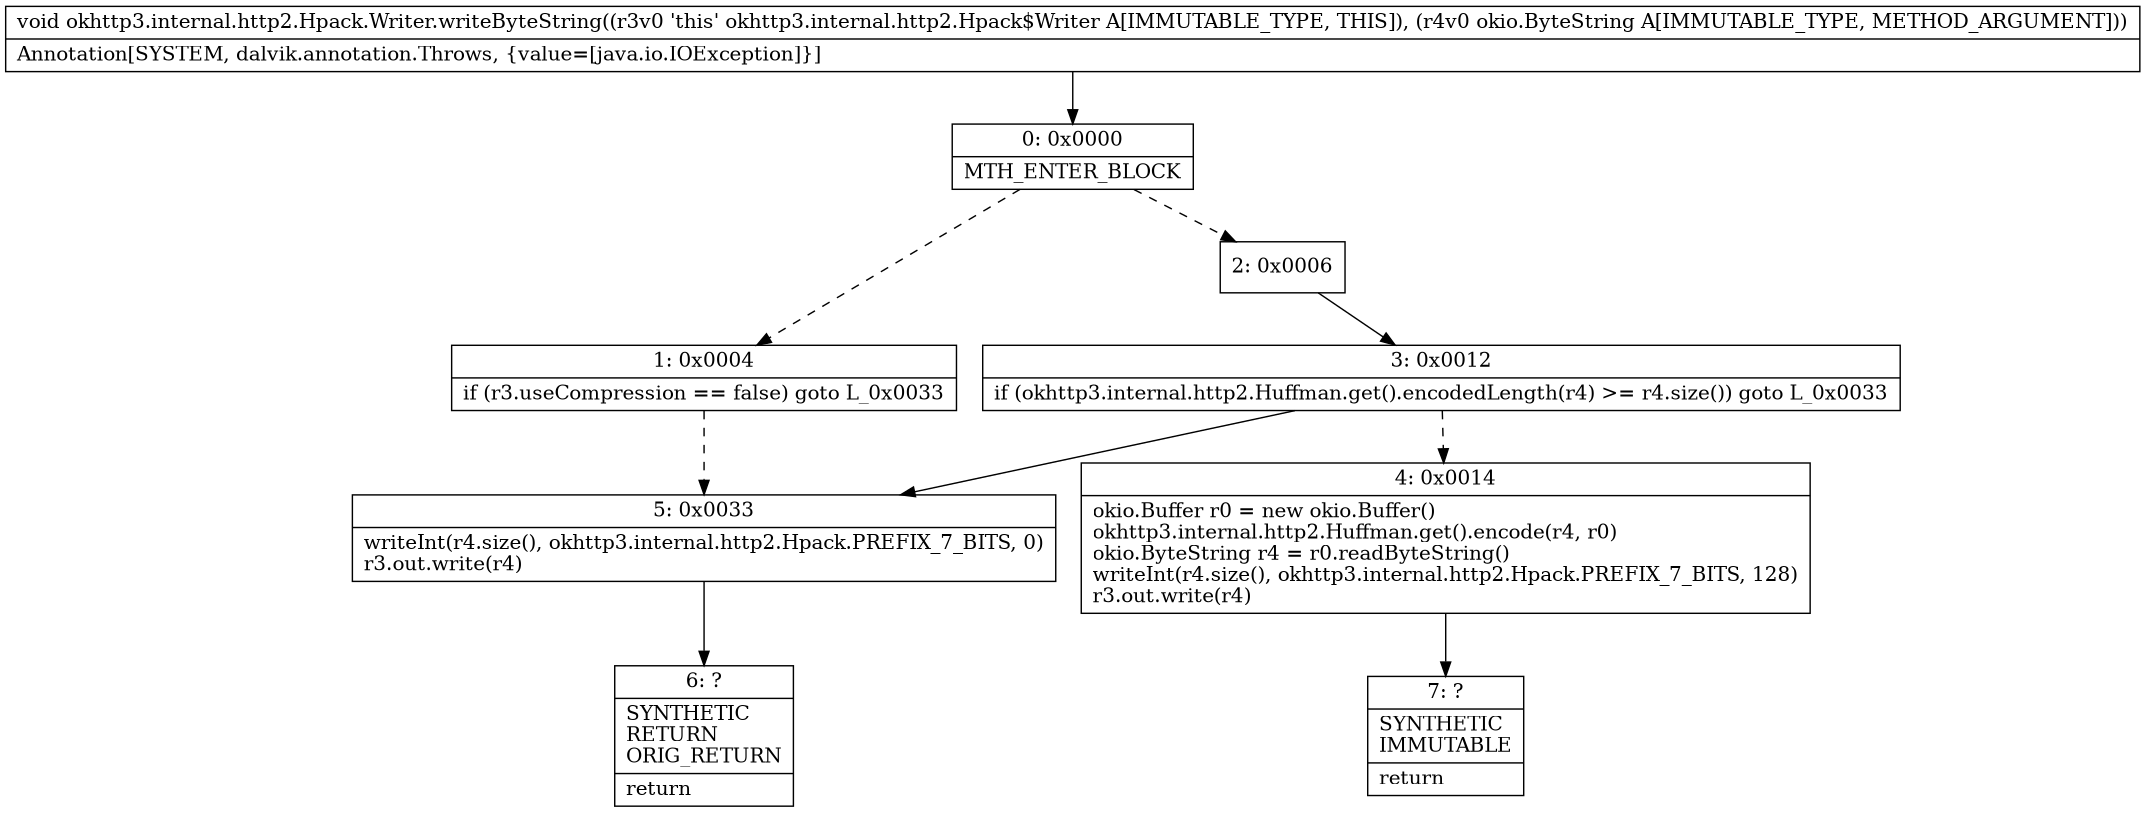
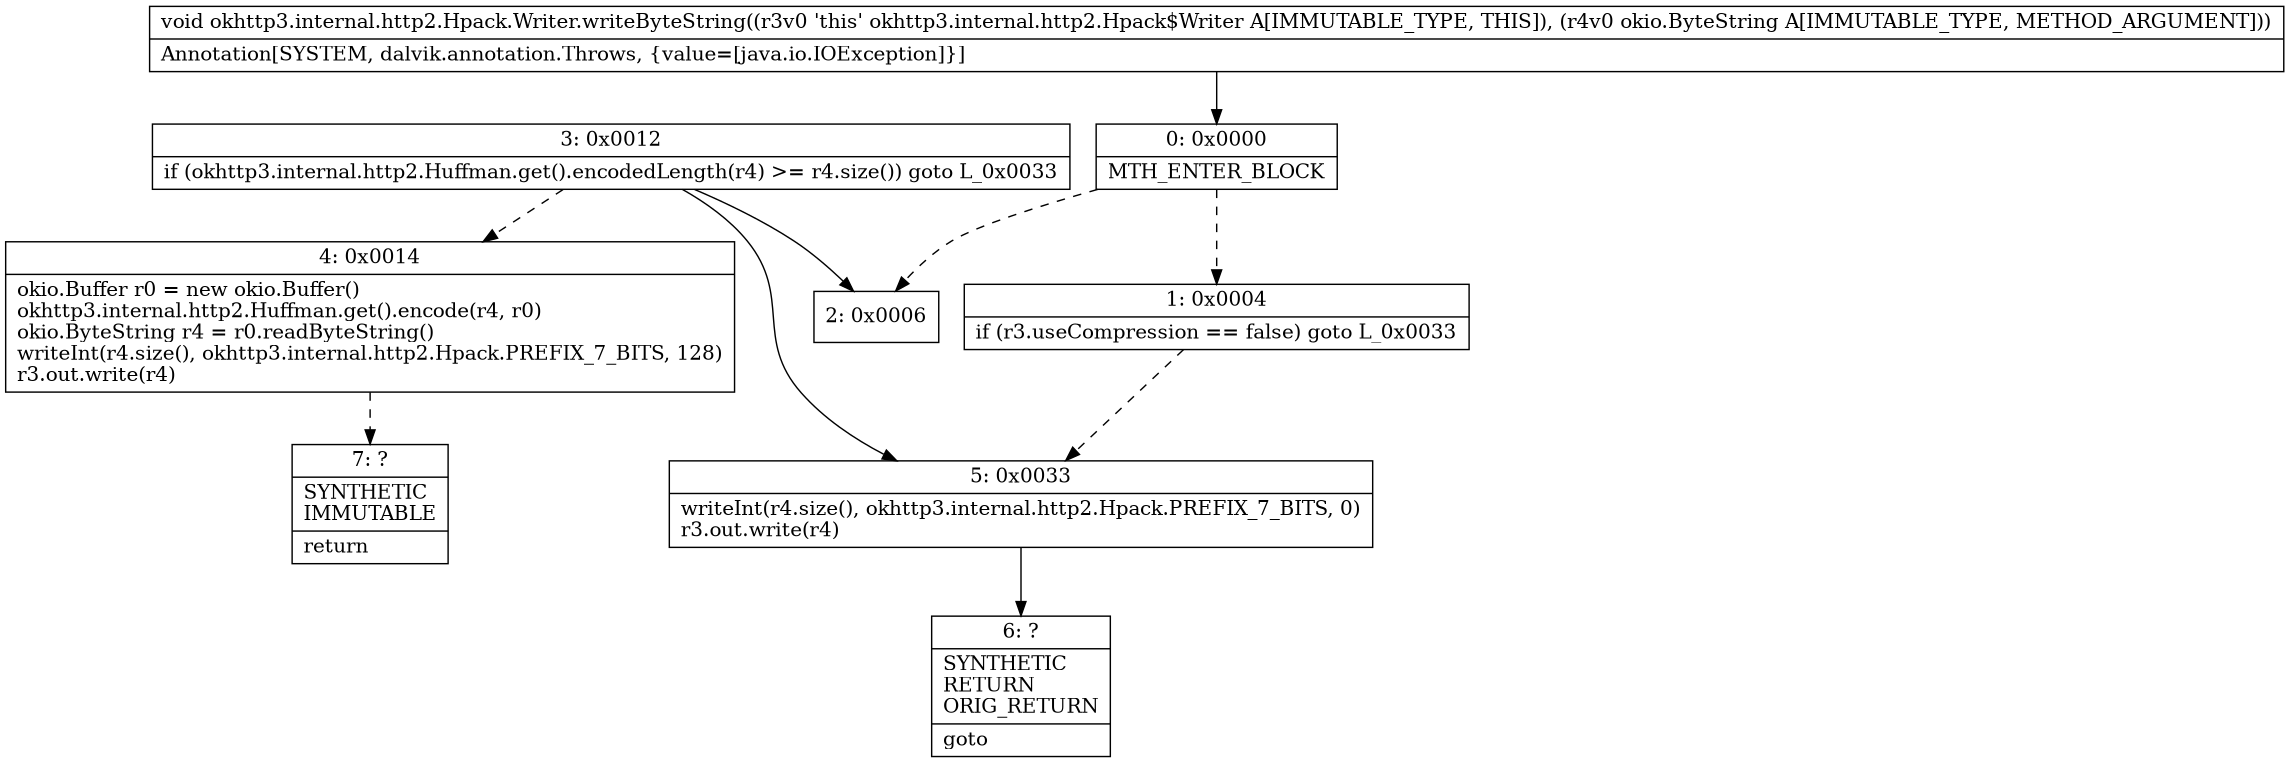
  digraph {
    node [shape=record]
    n1 [label="{0\:\ 0x0000|MTH_ENTER_BLOCK\l}"]
    n2 [label="{1\:\ 0x0004|if (r3.useCompression == false) goto L_0x0033\l}"]
    n3 [label="{2\:\ 0x0006}"]
    n4 [label="{5\:\ 0x0033|writeInt(r4.size(), okhttp3.internal.http2.Hpack.PREFIX_7_BITS, 0)\lr3.out.write(r4)\l}"]
    n5 [label="{3\:\ 0x0012|if (okhttp3.internal.http2.Huffman.get().encodedLength(r4) \>= r4.size()) goto L_0x0033\l}"]
-   n6 [label="{6\:\ ?|SYNTHETIC\lRETURN\lORIG_RETURN\l|return\l}"]
+   n6 [label="{6\:\ ?|SYNTHETIC\lRETURN\lORIG_RETURN\l|goto\l}"]
    n7 [label="{4\:\ 0x0014|okio.Buffer r0 = new okio.Buffer()\lokhttp3.internal.http2.Huffman.get().encode(r4, r0)\lokio.ByteString r4 = r0.readByteString()\lwriteInt(r4.size(), okhttp3.internal.http2.Hpack.PREFIX_7_BITS, 128)\lr3.out.write(r4)\l}"]
    n8 [label="{7\:\ ?|SYNTHETIC\lIMMUTABLE\l|return\l}"]
    n9 [label="{void okhttp3.internal.http2.Hpack.Writer.writeByteString((r3v0 'this' okhttp3.internal.http2.Hpack$Writer A[IMMUTABLE_TYPE, THIS]), (r4v0 okio.ByteString A[IMMUTABLE_TYPE, METHOD_ARGUMENT]))  | Annotation[SYSTEM, dalvik.annotation.Throws, \{value=[java.io.IOException]\}]\l}"]
    n1 -> n2 [style=dashed]
    n1 -> n3 [style=dashed]
    n2 -> n4 [style=dashed]
-   n3 -> n5
+   n5 -> n3
    n4 -> n6
    n5 -> n4
    n5 -> n7 [style=dashed]
-   n7 -> n8
+   n7 -> n8 [style=dashed]
    n9 -> n1
  }
